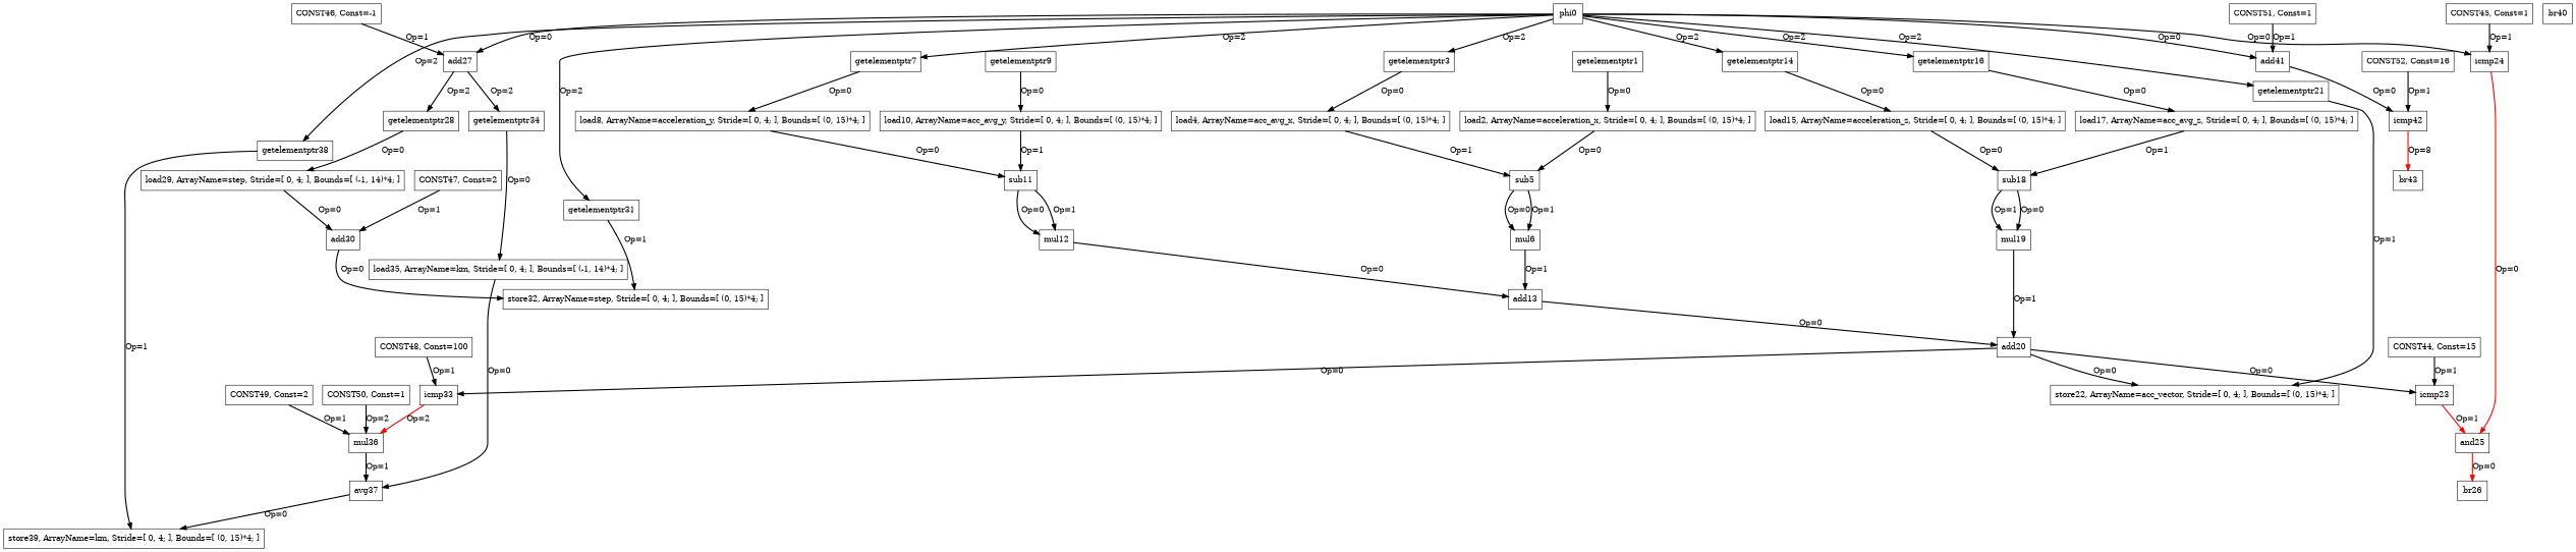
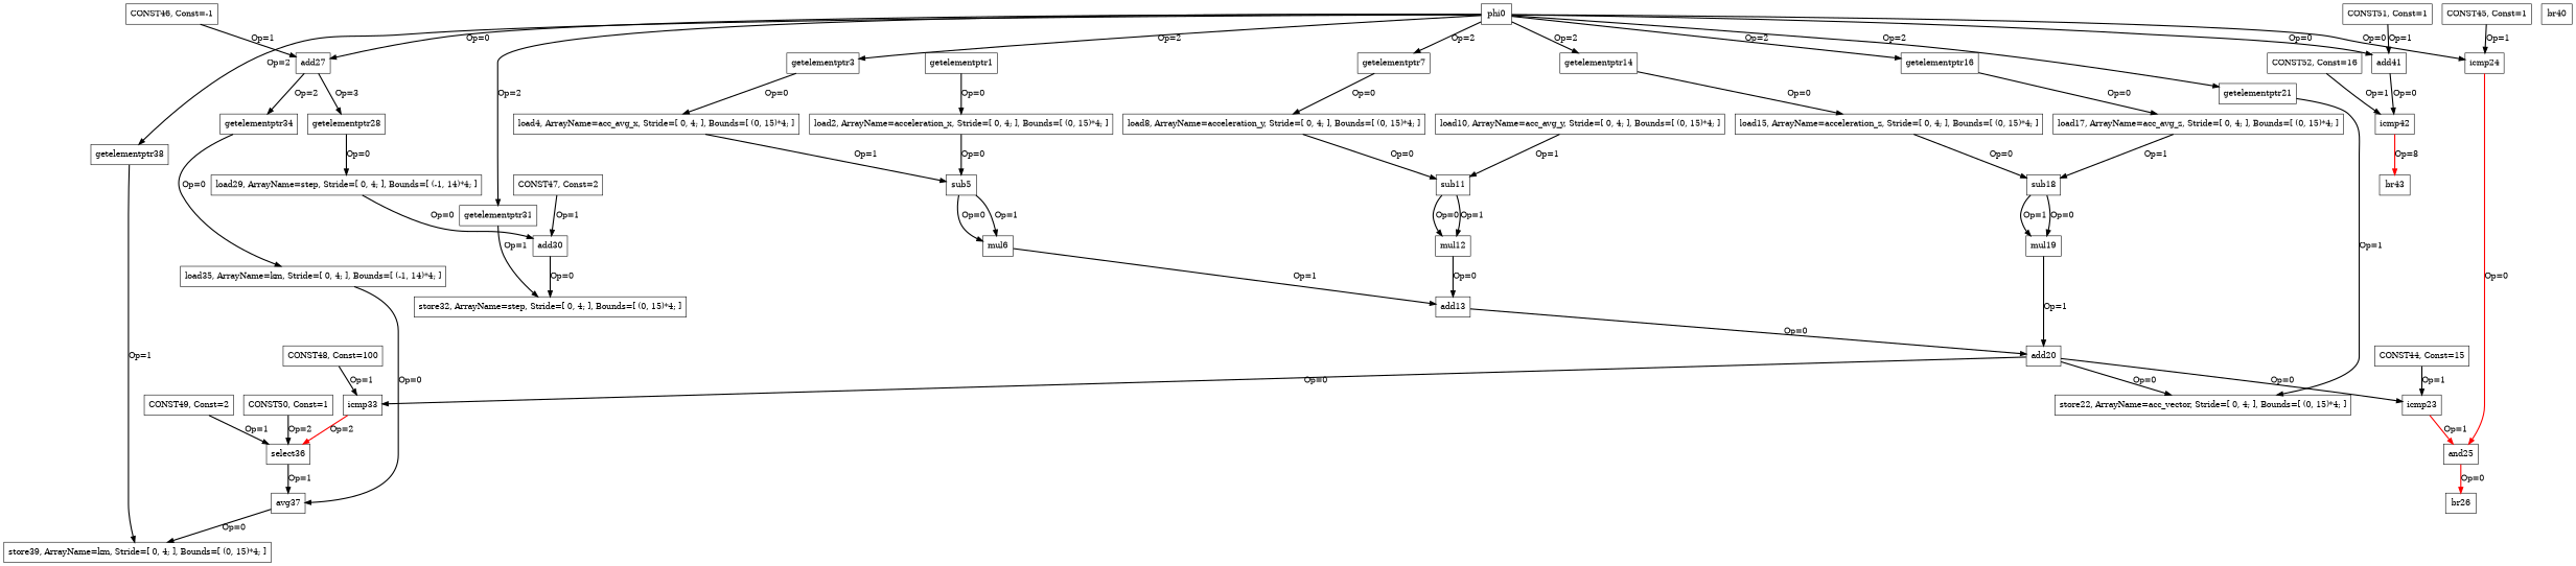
  digraph {
    node [color=black shape=box]
    edge [color=black style=bold]
    n1 [label=phi0]
    n2 [label=getelementptr3]
    n3 [label=getelementptr7]
    n4 [label=getelementptr14]
    n5 [label=getelementptr16]
    n6 [label=getelementptr21]
    n7 [label=icmp24]
    n8 [label=add27]
    n9 [label=getelementptr31]
    n10 [label=getelementptr38]
    n11 [label=add41]
    n12 [label=getelementptr1]
    n13 [label="load2, ArrayName=acceleration_x, Stride=[ 0, 4; ], Bounds=[ (0, 15)*4; ]"]
    n14 [label="load4, ArrayName=acc_avg_x, Stride=[ 0, 4; ], Bounds=[ (0, 15)*4; ]"]
    n15 [label="load8, ArrayName=acceleration_y, Stride=[ 0, 4; ], Bounds=[ (0, 15)*4; ]"]
-   n16 [label=getelementptr9]
    n17 [label="load10, ArrayName=acc_avg_y, Stride=[ 0, 4; ], Bounds=[ (0, 15)*4; ]"]
    n18 [label="load15, ArrayName=acceleration_z, Stride=[ 0, 4; ], Bounds=[ (0, 15)*4; ]"]
    n19 [label="load17, ArrayName=acc_avg_z, Stride=[ 0, 4; ], Bounds=[ (0, 15)*4; ]"]
    n20 [label="store22, ArrayName=acc_vector, Stride=[ 0, 4; ], Bounds=[ (0, 15)*4; ]"]
    n21 [label=and25]
    n22 [label=getelementptr28]
    n23 [label=getelementptr34]
    n24 [label="store32, ArrayName=step, Stride=[ 0, 4; ], Bounds=[ (0, 15)*4; ]"]
    n25 [label="store39, ArrayName=km, Stride=[ 0, 4; ], Bounds=[ (0, 15)*4; ]"]
    n26 [label=icmp42]
    n27 [label=sub5]
    n28 [label=mul6]
    n29 [label=add13]
    n30 [label=add20]
    n31 [label=sub11]
    n32 [label=mul12]
    n33 [label=icmp23]
    n34 [label=icmp33]
    n35 [label=sub18]
    n36 [label=mul19]
-   n37 [label=mul36]
+   n37 [label=select36]
    n38 [label=br26]
    n39 [label="load29, ArrayName=step, Stride=[ 0, 4; ], Bounds=[ (-1, 14)*4; ]"]
    n40 [label="load35, ArrayName=km, Stride=[ 0, 4; ], Bounds=[ (-1, 14)*4; ]"]
    n41 [label=add30]
    n42 [label=avg37]
    n43 [label=br40]
    n44 [label=br43]
    n45 [label="CONST44, Const=15"]
    n46 [label="CONST45, Const=1"]
    n47 [label="CONST46, Const=-1"]
    n48 [label="CONST47, Const=2"]
    n49 [label="CONST48, Const=100"]
    n50 [label="CONST49, Const=2"]
    n51 [label="CONST50, Const=1"]
    n52 [label="CONST51, Const=1"]
    n53 [label="CONST52, Const=16"]
    n1 -> n2 [label="Op=2"]
    n1 -> n3 [label="Op=2"]
    n1 -> n4 [label="Op=2"]
    n1 -> n5 [label="Op=2"]
    n1 -> n6 [label="Op=2"]
    n1 -> n7 [label="Op=0"]
    n1 -> n8 [label="Op=0"]
    n1 -> n9 [label="Op=2"]
    n1 -> n10 [label="Op=2"]
    n1 -> n11 [label="Op=0"]
    n2 -> n14 [label="Op=0"]
    n3 -> n15 [label="Op=0"]
    n4 -> n18 [label="Op=0"]
    n5 -> n19 [label="Op=0"]
    n6 -> n20 [label="Op=1"]
    n7 -> n21 [color=red label="Op=0"]
-   n8 -> n22 [label="Op=2"]
+   n8 -> n22 [label="Op=3"]
    n8 -> n23 [label="Op=2"]
    n9 -> n24 [label="Op=1"]
    n10 -> n25 [label="Op=1"]
    n11 -> n26 [label="Op=0"]
    n12 -> n13 [label="Op=0"]
    n13 -> n27 [label="Op=0"]
    n14 -> n27 [label="Op=1"]
    n15 -> n31 [label="Op=0"]
-   n16 -> n17 [label="Op=0"]
    n17 -> n31 [label="Op=1"]
    n18 -> n35 [label="Op=0"]
    n19 -> n35 [label="Op=1"]
    n21 -> n38 [color=red label="Op=0"]
    n22 -> n39 [label="Op=0"]
    n23 -> n40 [label="Op=0"]
    n26 -> n44 [color=red label="Op=8"]
    n27 -> n28 [label="Op=0"]
    n27 -> n28 [label="Op=1"]
    n28 -> n29 [label="Op=1"]
    n29 -> n30 [label="Op=0"]
    n30 -> n20 [label="Op=0"]
    n30 -> n33 [label="Op=0"]
    n30 -> n34 [label="Op=0"]
    n31 -> n32 [label="Op=0"]
    n31 -> n32 [label="Op=1"]
    n32 -> n29 [label="Op=0"]
    n33 -> n21 [color=red label="Op=1"]
    n34 -> n37 [color=red label="Op=2"]
    n35 -> n36 [label="Op=0"]
    n35 -> n36 [label="Op=1"]
    n36 -> n30 [label="Op=1"]
    n37 -> n42 [label="Op=1"]
    n39 -> n41 [label="Op=0"]
    n40 -> n42 [label="Op=0"]
    n41 -> n24 [label="Op=0"]
    n42 -> n25 [label="Op=0"]
    n45 -> n33 [label="Op=1"]
    n46 -> n7 [label="Op=1"]
    n47 -> n8 [label="Op=1"]
    n48 -> n41 [label="Op=1"]
    n49 -> n34 [label="Op=1"]
    n50 -> n37 [label="Op=1"]
    n51 -> n37 [label="Op=2"]
    n52 -> n11 [label="Op=1"]
    n53 -> n26 [label="Op=1"]
  }
